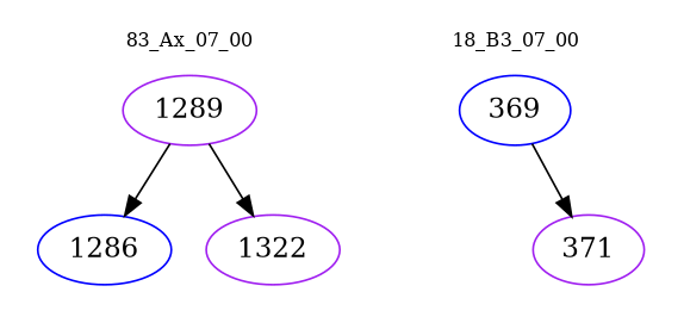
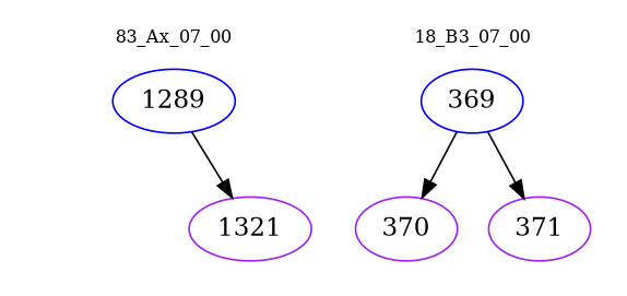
  digraph {
    node [color=blue]
    edge [color=black]
-   n1 [color=purple label=1289]
-   n2 [label=1286]
-   n3 [color=purple label=1322]
+   n1 [label=1289]
+   n3 [color=purple label=1321]
    n4 [label=369]
+   n5 [color=purple label=370]
    n6 [color=purple label=371]
    subgraph cluster_1 {
      color=white
      fontsize=10
      label="83_Ax_07_00"
      n1
-     n2
      n3
    }
    subgraph cluster_2 {
      color=white
      fontsize=10
      label="18_B3_07_00"
      n4
+     n5
      n6
    }
-   n1 -> n2
    n1 -> n3
+   n4 -> n5
    n4 -> n6
  }
